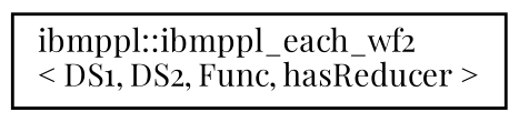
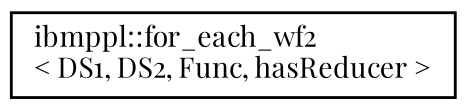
  digraph {
    rankdir=LR
    fontname="Playfair Display"
-   n1 [color=black fillcolor=white fontname="Playfair Display" fontsize=10 height=0.2 label="ibmppl::ibmppl_each_wf2\l\< DS1, DS2, Func, hasReducer \>" shape=record style=filled width=0.4]
+   n1 [color=black fillcolor=white fontname="Playfair Display" fontsize=10 height=0.2 label="ibmppl::for_each_wf2\l\< DS1, DS2, Func, hasReducer \>" shape=record style=filled width=0.4]
  }
